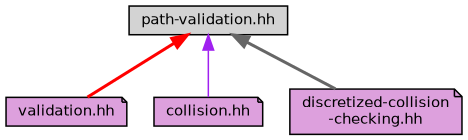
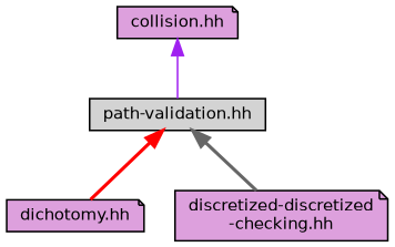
  digraph {
    node [color=black fillcolor=plum fontname=Helvetica fontsize=10 shape=note style=filled]
    edge [dir=back fontname=Helvetica fontsize=10 labelfontname=Helvetica labelfontsize=10 style=bold]
    n1 [fillcolor=lightgrey fontcolor=black height=0.2 label="path-validation.hh" shape=box width=0.4]
-   n2 [height=0.2 label="validation.hh" width=0.4]
+   n2 [height=0.2 label="dichotomy.hh" width=0.4]
    n3 [height=0.2 label="collision.hh" width=0.4]
-   n4 [height=0.2 label="discretized-collision\l-checking.hh" width=0.4]
+   n4 [height=0.2 label="discretized-discretized\l-checking.hh" width=0.4]
    n1 -> n2 [color=red]
-   n1 -> n3 [color=purple style=solid]
+   n3 -> n1 [color=purple style=solid]
    n1 -> n4 [color=gray40]
  }
